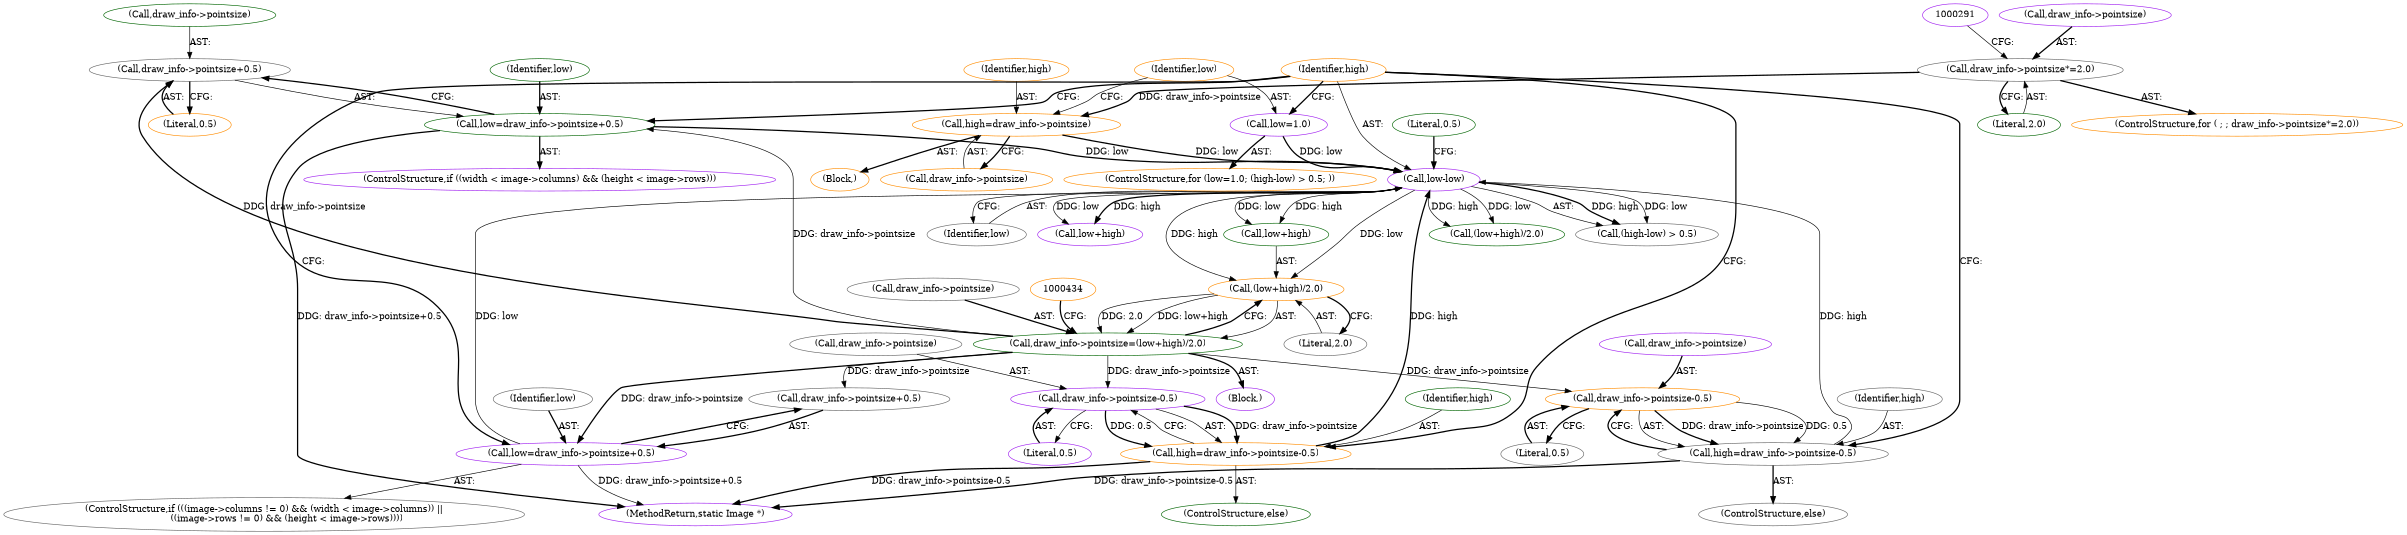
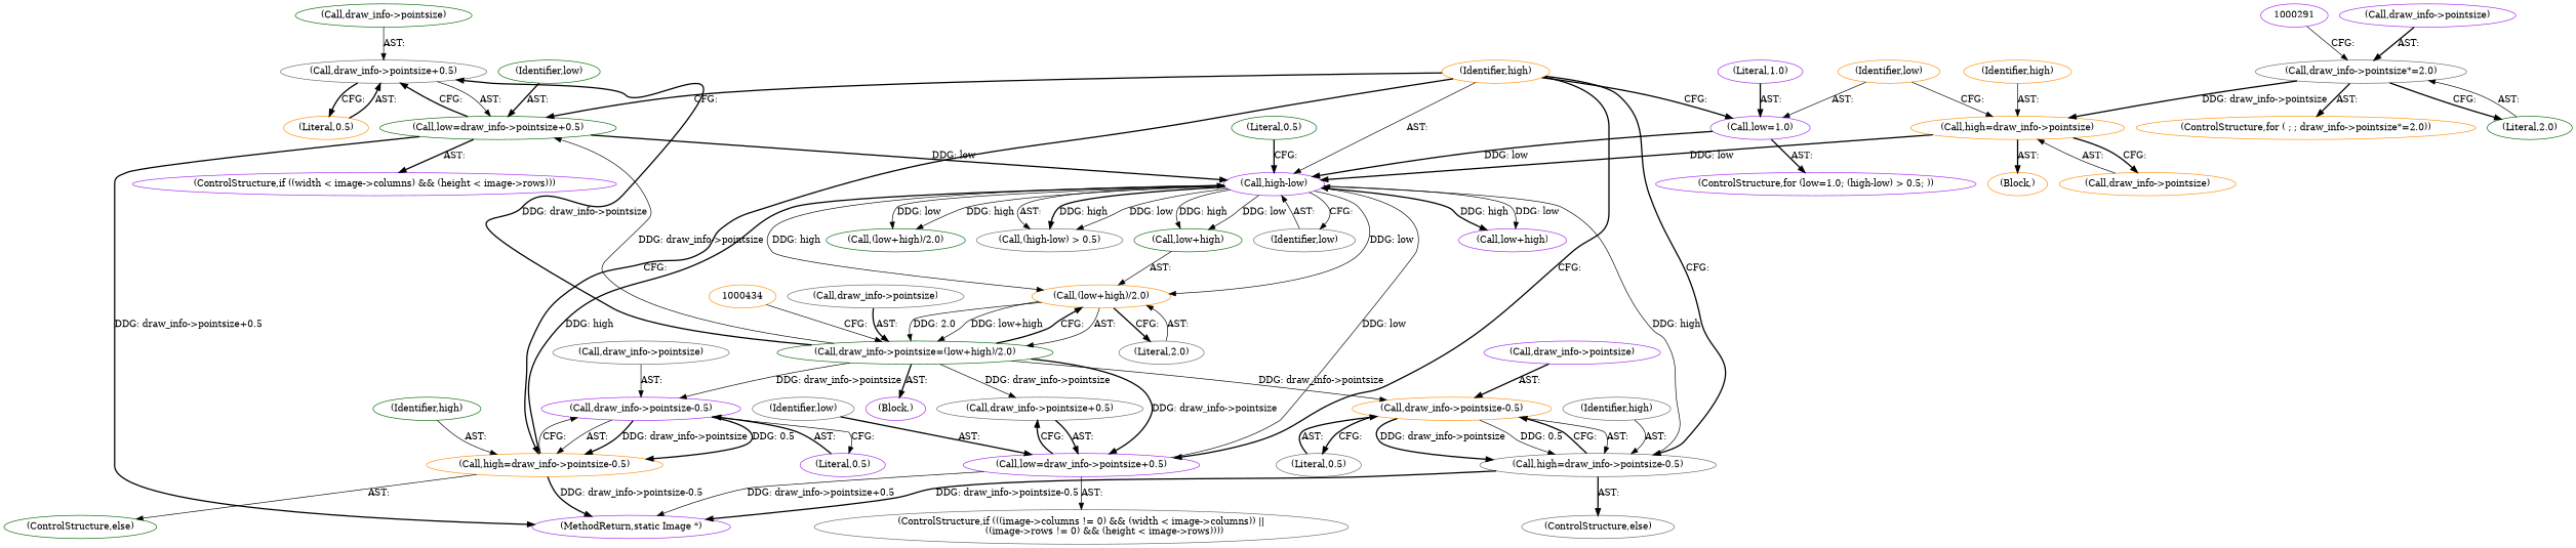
  digraph {
    node [color=gray40]
    edge [style=bold]
    n1 [label="(Call,draw_info->pointsize+0.5)"]
    n2 [color=darkgreen label="(Call,low=draw_info->pointsize+0.5)"]
    n3 [color=darkorange label="(Literal,0.5)"]
-   n4 [color=purple label="(Call,low-low)"]
+   n4 [color=purple label="(Call,high-low)"]
    n5 [color=purple label="(MethodReturn,static Image *)"]
    n6 [color=purple label="(ControlStructure,if ((width < image->columns) && (height < image->rows)))"]
    n7 [color=darkgreen label="(Call,draw_info->pointsize=(low+high)/2.0)"]
    n8 [color=darkorange label="(Call,(low+high)/2.0)"]
    n9 [color=purple label="(Call,draw_info->pointsize-0.5)"]
    n10 [color=darkorange label="(Call,draw_info->pointsize-0.5)"]
    n11 [color=purple label="(Call,low=draw_info->pointsize+0.5)"]
    n12 [label="(Call,draw_info->pointsize+0.5)"]
    n13 [color=purple label="(Block,)"]
    n14 [label="(Literal,2.0)"]
    n15 [color=darkorange label="(Call,high=draw_info->pointsize-0.5)"]
    n16 [color=purple label="(Literal,0.5)"]
    n17 [label="(Call,high=draw_info->pointsize-0.5)"]
    n18 [label="(Literal,0.5)"]
    n19 [label="(ControlStructure,if (((image->columns != 0) && (width < image->columns)) ||\n                ((image->rows != 0) && (height < image->rows))))"]
    n20 [color=darkgreen label="(Call,(low+high)/2.0)"]
    n21 [label="(Call,(high-low) > 0.5)"]
    n22 [color=darkgreen label="(Call,low+high)"]
    n23 [label="(Identifier,low)"]
    n24 [color=purple label="(Call,low+high)"]
    n25 [color=darkgreen label="(ControlStructure,else)"]
    n26 [label="(ControlStructure,else)"]
    n27 [color=darkorange label="(Call,high=draw_info->pointsize)"]
    n28 [color=darkorange label="(Block,)"]
    n29 [color=darkorange label="(Call,draw_info->pointsize)"]
    n30 [label="(Call,draw_info->pointsize*=2.0)"]
    n31 [color=darkorange label="(ControlStructure,for ( ; ; draw_info->pointsize*=2.0))"]
    n32 [color=darkgreen label="(Literal,2.0)"]
    n33 [color=purple label="(Call,low=1.0)"]
-   n34 [color=darkorange label="(ControlStructure,for (low=1.0; (high-low) > 0.5; ))"]
+   n34 [color=purple label="(ControlStructure,for (low=1.0; (high-low) > 0.5; ))"]
+   n35 [color=purple label="(Literal,1.0)"]
    n36 [color=purple label="(Call,draw_info->pointsize)"]
    n37 [color=darkgreen label="(Call,draw_info->pointsize)"]
    n38 [color=darkorange label="(Identifier,low)"]
    n39 [color=darkgreen label="(Identifier,high)"]
    n40 [color=darkgreen label="(Literal,0.5)"]
    n41 [label="(Call,draw_info->pointsize)"]
    n42 [color=darkorange label="(Identifier,high)"]
    n43 [label="(Identifier,high)"]
    n44 [label="(Identifier,low)"]
    n45 [color=purple label="(Call,draw_info->pointsize)"]
    n46 [color=darkorange label="(Identifier,high)"]
    n47 [color=darkgreen label="(Identifier,low)"]
    n48 [label="(Call,draw_info->pointsize)"]
    1000434 [color=darkorange]
    1000291 [color=purple]
    n1 -> n2 [label="AST: " style=solid]
    n1 -> n3 [label="CFG: "]
    n2 -> n1 [label="CFG: "]
    n2 -> n4 [label="DDG: low"]
    n2 -> n5 [label="DDG: draw_info->pointsize+0.5"]
    n2 -> n6 [label="AST: "]
    n3 -> n1 [label="AST: "]
    n4 -> n8 [label="DDG: low" style=solid]
    n4 -> n8 [label="DDG: high" style=solid]
    n4 -> n20 [label="DDG: low" style=solid]
    n4 -> n20 [label="DDG: high" style=solid]
    n4 -> n21 [label="AST: " style=solid]
    n4 -> n21 [label="DDG: high"]
    n4 -> n21 [label="DDG: low" style=solid]
    n4 -> n22 [label="DDG: low" style=solid]
    n4 -> n22 [label="DDG: high" style=solid]
    n4 -> n23 [label="CFG: " style=solid]
    n4 -> n24 [label="DDG: low" style=solid]
    n4 -> n24 [label="DDG: high"]
    n7 -> n1 [label="DDG: draw_info->pointsize"]
    n7 -> n2 [label="DDG: draw_info->pointsize" style=solid]
    n7 -> n8 [label="CFG: "]
    n7 -> n9 [label="DDG: draw_info->pointsize" style=solid]
    n7 -> n10 [label="DDG: draw_info->pointsize" style=solid]
    n7 -> n11 [label="DDG: draw_info->pointsize"]
    n7 -> n12 [label="DDG: draw_info->pointsize" style=solid]
    n7 -> n13 [label="AST: "]
    n8 -> n7 [label="AST: " style=solid]
    n8 -> n7 [label="DDG: low+high" style=solid]
    n8 -> n7 [label="DDG: 2.0" style=solid]
    n8 -> n14 [label="CFG: "]
    n9 -> n15 [label="AST: " style=solid]
    n9 -> n15 [label="DDG: draw_info->pointsize"]
    n9 -> n15 [label="DDG: 0.5"]
    n9 -> n16 [label="CFG: " style=solid]
    n10 -> n17 [label="AST: " style=solid]
    n10 -> n17 [label="DDG: draw_info->pointsize"]
    n10 -> n17 [label="DDG: 0.5" style=solid]
    n10 -> n18 [label="CFG: "]
    n11 -> n4 [label="DDG: low" style=solid]
    n11 -> n5 [label="DDG: draw_info->pointsize+0.5" style=solid]
    n11 -> n12 [label="CFG: "]
    n11 -> n19 [label="AST: " style=solid]
    n12 -> n11 [label="AST: "]
    n14 -> n8 [label="AST: " style=solid]
    n15 -> n4 [label="DDG: high"]
    n15 -> n5 [label="DDG: draw_info->pointsize-0.5"]
    n15 -> n9 [label="CFG: " style=solid]
    n15 -> n25 [label="AST: " style=solid]
    n16 -> n9 [label="AST: "]
    n17 -> n4 [label="DDG: high" style=solid]
    n17 -> n5 [label="DDG: draw_info->pointsize-0.5"]
    n17 -> n10 [label="CFG: "]
    n17 -> n26 [label="AST: "]
    n18 -> n10 [label="AST: "]
    n22 -> n8 [label="AST: " style=solid]
    n23 -> n4 [label="AST: " style=solid]
    n27 -> n4 [label="DDG: low"]
    n27 -> n28 [label="AST: "]
    n27 -> n29 [label="CFG: "]
    n29 -> n27 [label="AST: " style=solid]
    n30 -> n27 [label="DDG: draw_info->pointsize"]
    n30 -> n31 [label="AST: "]
    n30 -> n32 [label="CFG: "]
    n32 -> n30 [label="AST: " style=solid]
    n33 -> n4 [label="DDG: low"]
    n33 -> n34 [label="AST: "]
+   n35 -> n33 [label="AST: "]
    n36 -> n10 [label="AST: "]
    n37 -> n1 [label="AST: " style=solid]
    n38 -> n27 [label="CFG: " style=solid]
    n38 -> n33 [label="AST: " style=solid]
    n39 -> n15 [label="AST: " style=solid]
    n40 -> n4 [label="CFG: "]
    n41 -> n7 [label="AST: "]
    n42 -> n27 [label="AST: " style=solid]
    n43 -> n17 [label="AST: " style=solid]
    n44 -> n11 [label="AST: "]
    n45 -> n30 [label="AST: "]
    n46 -> n2 [label="CFG: "]
    n46 -> n4 [label="AST: " style=solid]
    n46 -> n11 [label="CFG: "]
    n46 -> n15 [label="CFG: "]
    n46 -> n17 [label="CFG: "]
    n46 -> n33 [label="CFG: "]
    n47 -> n2 [label="AST: "]
    n48 -> n9 [label="AST: " style=solid]
-   1000434 -> n7 [label="CFG: "]
+   1000434 -> n7 [label="CFG: " style=solid]
    1000291 -> n30 [label="CFG: " style=solid]
  }
